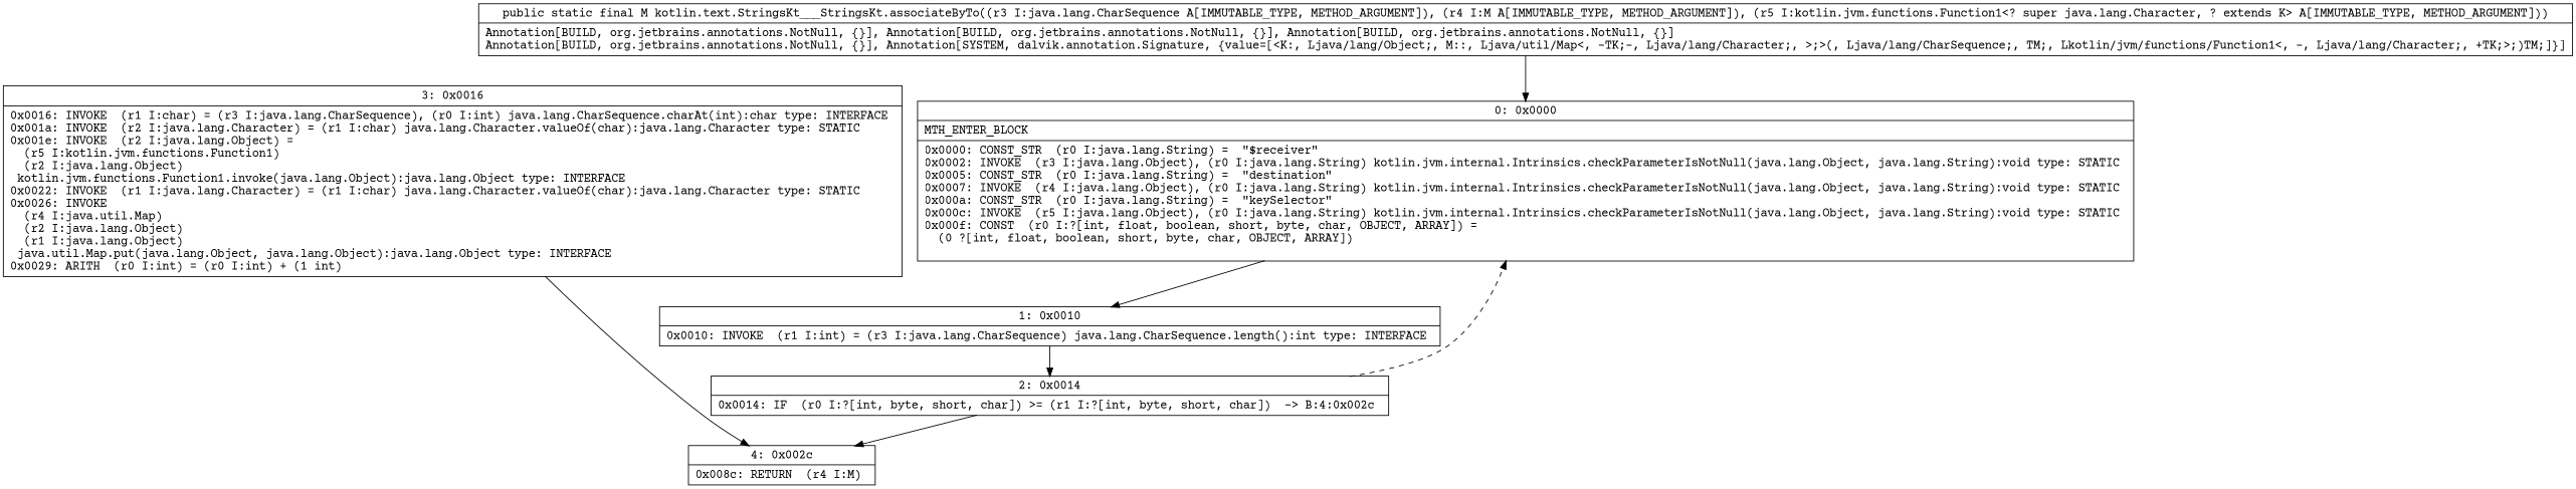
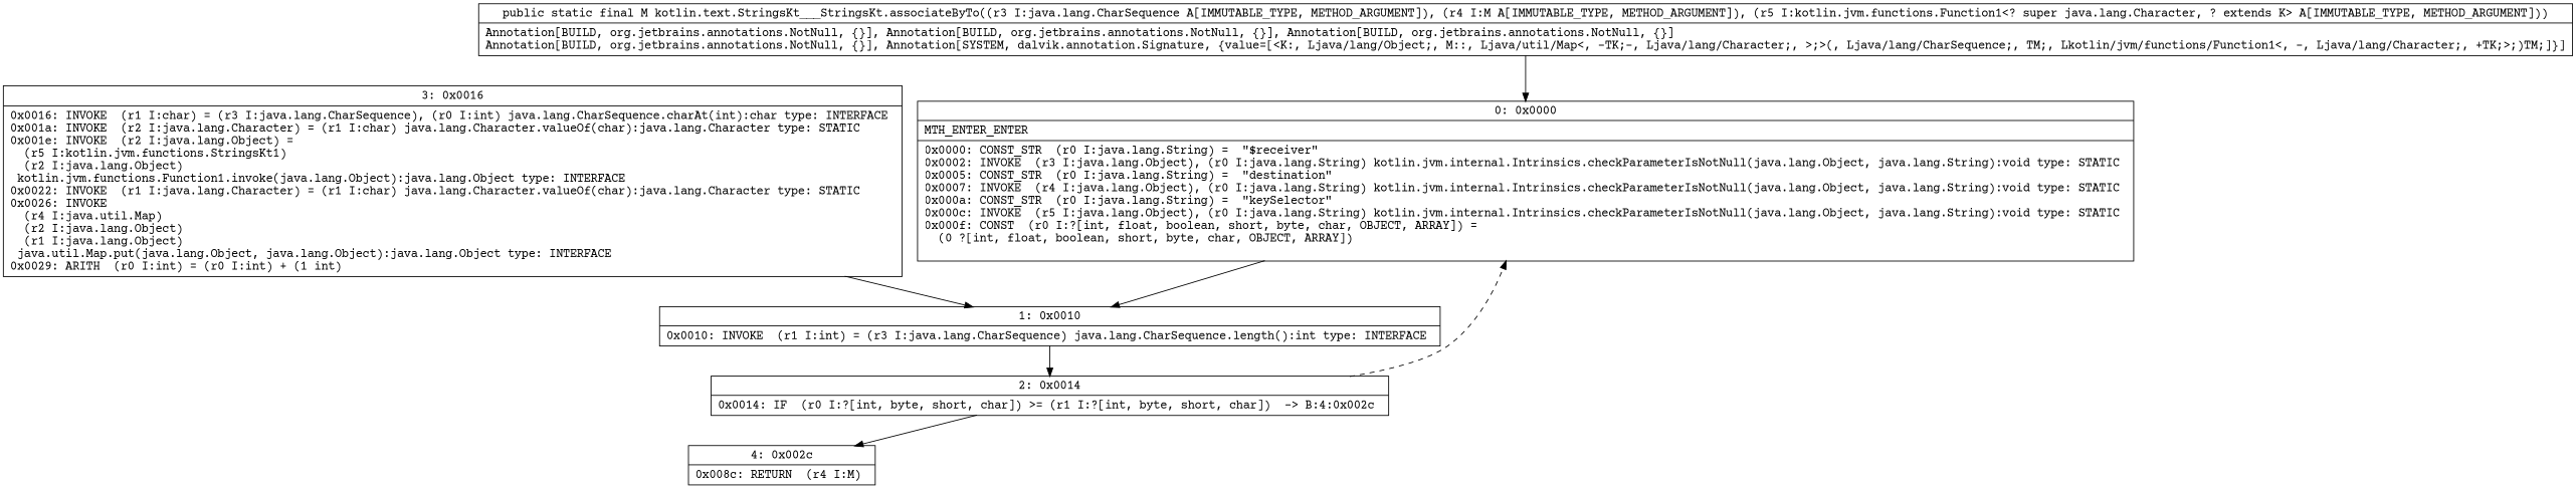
  digraph {
    fontname="Courier Prime"
    node [fontname="Courier Prime" shape=record]
    edge [fontname="Courier Prime"]
-   n1 [label="{0\:\ 0x0000|MTH_ENTER_BLOCK\l|0x0000: CONST_STR  (r0 I:java.lang.String) =  \"$receiver\" \l0x0002: INVOKE  (r3 I:java.lang.Object), (r0 I:java.lang.String) kotlin.jvm.internal.Intrinsics.checkParameterIsNotNull(java.lang.Object, java.lang.String):void type: STATIC \l0x0005: CONST_STR  (r0 I:java.lang.String) =  \"destination\" \l0x0007: INVOKE  (r4 I:java.lang.Object), (r0 I:java.lang.String) kotlin.jvm.internal.Intrinsics.checkParameterIsNotNull(java.lang.Object, java.lang.String):void type: STATIC \l0x000a: CONST_STR  (r0 I:java.lang.String) =  \"keySelector\" \l0x000c: INVOKE  (r5 I:java.lang.Object), (r0 I:java.lang.String) kotlin.jvm.internal.Intrinsics.checkParameterIsNotNull(java.lang.Object, java.lang.String):void type: STATIC \l0x000f: CONST  (r0 I:?[int, float, boolean, short, byte, char, OBJECT, ARRAY]) = \l  (0 ?[int, float, boolean, short, byte, char, OBJECT, ARRAY])\l \l}"]
+   n1 [label="{0\:\ 0x0000|MTH_ENTER_ENTER\l|0x0000: CONST_STR  (r0 I:java.lang.String) =  \"$receiver\" \l0x0002: INVOKE  (r3 I:java.lang.Object), (r0 I:java.lang.String) kotlin.jvm.internal.Intrinsics.checkParameterIsNotNull(java.lang.Object, java.lang.String):void type: STATIC \l0x0005: CONST_STR  (r0 I:java.lang.String) =  \"destination\" \l0x0007: INVOKE  (r4 I:java.lang.Object), (r0 I:java.lang.String) kotlin.jvm.internal.Intrinsics.checkParameterIsNotNull(java.lang.Object, java.lang.String):void type: STATIC \l0x000a: CONST_STR  (r0 I:java.lang.String) =  \"keySelector\" \l0x000c: INVOKE  (r5 I:java.lang.Object), (r0 I:java.lang.String) kotlin.jvm.internal.Intrinsics.checkParameterIsNotNull(java.lang.Object, java.lang.String):void type: STATIC \l0x000f: CONST  (r0 I:?[int, float, boolean, short, byte, char, OBJECT, ARRAY]) = \l  (0 ?[int, float, boolean, short, byte, char, OBJECT, ARRAY])\l \l}"]
    n2 [label="{1\:\ 0x0010|0x0010: INVOKE  (r1 I:int) = (r3 I:java.lang.CharSequence) java.lang.CharSequence.length():int type: INTERFACE \l}"]
    n3 [label="{2\:\ 0x0014|0x0014: IF  (r0 I:?[int, byte, short, char]) \>= (r1 I:?[int, byte, short, char])  \-\> B:4:0x002c \l}"]
    n4 [label="{4\:\ 0x002c|0x008c: RETURN  (r4 I:M) \l}"]
-   n5 [label="{3\:\ 0x0016|0x0016: INVOKE  (r1 I:char) = (r3 I:java.lang.CharSequence), (r0 I:int) java.lang.CharSequence.charAt(int):char type: INTERFACE \l0x001a: INVOKE  (r2 I:java.lang.Character) = (r1 I:char) java.lang.Character.valueOf(char):java.lang.Character type: STATIC \l0x001e: INVOKE  (r2 I:java.lang.Object) = \l  (r5 I:kotlin.jvm.functions.Function1)\l  (r2 I:java.lang.Object)\l kotlin.jvm.functions.Function1.invoke(java.lang.Object):java.lang.Object type: INTERFACE \l0x0022: INVOKE  (r1 I:java.lang.Character) = (r1 I:char) java.lang.Character.valueOf(char):java.lang.Character type: STATIC \l0x0026: INVOKE  \l  (r4 I:java.util.Map)\l  (r2 I:java.lang.Object)\l  (r1 I:java.lang.Object)\l java.util.Map.put(java.lang.Object, java.lang.Object):java.lang.Object type: INTERFACE \l0x0029: ARITH  (r0 I:int) = (r0 I:int) + (1 int) \l}"]
+   n5 [label="{3\:\ 0x0016|0x0016: INVOKE  (r1 I:char) = (r3 I:java.lang.CharSequence), (r0 I:int) java.lang.CharSequence.charAt(int):char type: INTERFACE \l0x001a: INVOKE  (r2 I:java.lang.Character) = (r1 I:char) java.lang.Character.valueOf(char):java.lang.Character type: STATIC \l0x001e: INVOKE  (r2 I:java.lang.Object) = \l  (r5 I:kotlin.jvm.functions.StringsKt1)\l  (r2 I:java.lang.Object)\l kotlin.jvm.functions.Function1.invoke(java.lang.Object):java.lang.Object type: INTERFACE \l0x0022: INVOKE  (r1 I:java.lang.Character) = (r1 I:char) java.lang.Character.valueOf(char):java.lang.Character type: STATIC \l0x0026: INVOKE  \l  (r4 I:java.util.Map)\l  (r2 I:java.lang.Object)\l  (r1 I:java.lang.Object)\l java.util.Map.put(java.lang.Object, java.lang.Object):java.lang.Object type: INTERFACE \l0x0029: ARITH  (r0 I:int) = (r0 I:int) + (1 int) \l}"]
    n6 [label="{public static final M kotlin.text.StringsKt___StringsKt.associateByTo((r3 I:java.lang.CharSequence A[IMMUTABLE_TYPE, METHOD_ARGUMENT]), (r4 I:M A[IMMUTABLE_TYPE, METHOD_ARGUMENT]), (r5 I:kotlin.jvm.functions.Function1\<? super java.lang.Character, ? extends K\> A[IMMUTABLE_TYPE, METHOD_ARGUMENT]))  | Annotation[BUILD, org.jetbrains.annotations.NotNull, \{\}], Annotation[BUILD, org.jetbrains.annotations.NotNull, \{\}], Annotation[BUILD, org.jetbrains.annotations.NotNull, \{\}]\lAnnotation[BUILD, org.jetbrains.annotations.NotNull, \{\}], Annotation[SYSTEM, dalvik.annotation.Signature, \{value=[\<K:, Ljava\/lang\/Object;, M::, Ljava\/util\/Map\<, \-TK;\-, Ljava\/lang\/Character;, \>;\>(, Ljava\/lang\/CharSequence;, TM;, Lkotlin\/jvm\/functions\/Function1\<, \-, Ljava\/lang\/Character;, +TK;\>;)TM;]\}]\l}"]
    n1 -> n2
    n2 -> n3
    n3 -> n1 [style=dashed]
    n3 -> n4
-   n5 -> n4
+   n5 -> n2
    n6 -> n1
  }
